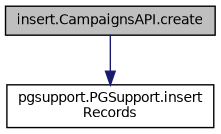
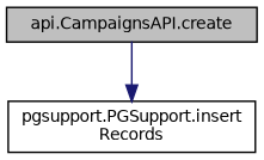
  digraph {
    rankdir=TB
    node [color=black fontname=Helvetica fontsize=10 shape=record style=filled]
-   n1 [fillcolor=grey75 fontcolor=black height=0.2 label="insert.CampaignsAPI.create" width=0.4]
+   n1 [fillcolor=grey75 fontcolor=black height=0.2 label="api.CampaignsAPI.create" width=0.4]
    n2 [fillcolor=white height=0.2 label="pgsupport.PGSupport.insert\lRecords" width=0.4]
    n1 -> n2 [color=midnightblue fontname=Helvetica fontsize=10 labelfontname=Helvetica labelfontsize=10 style=solid]
  }
